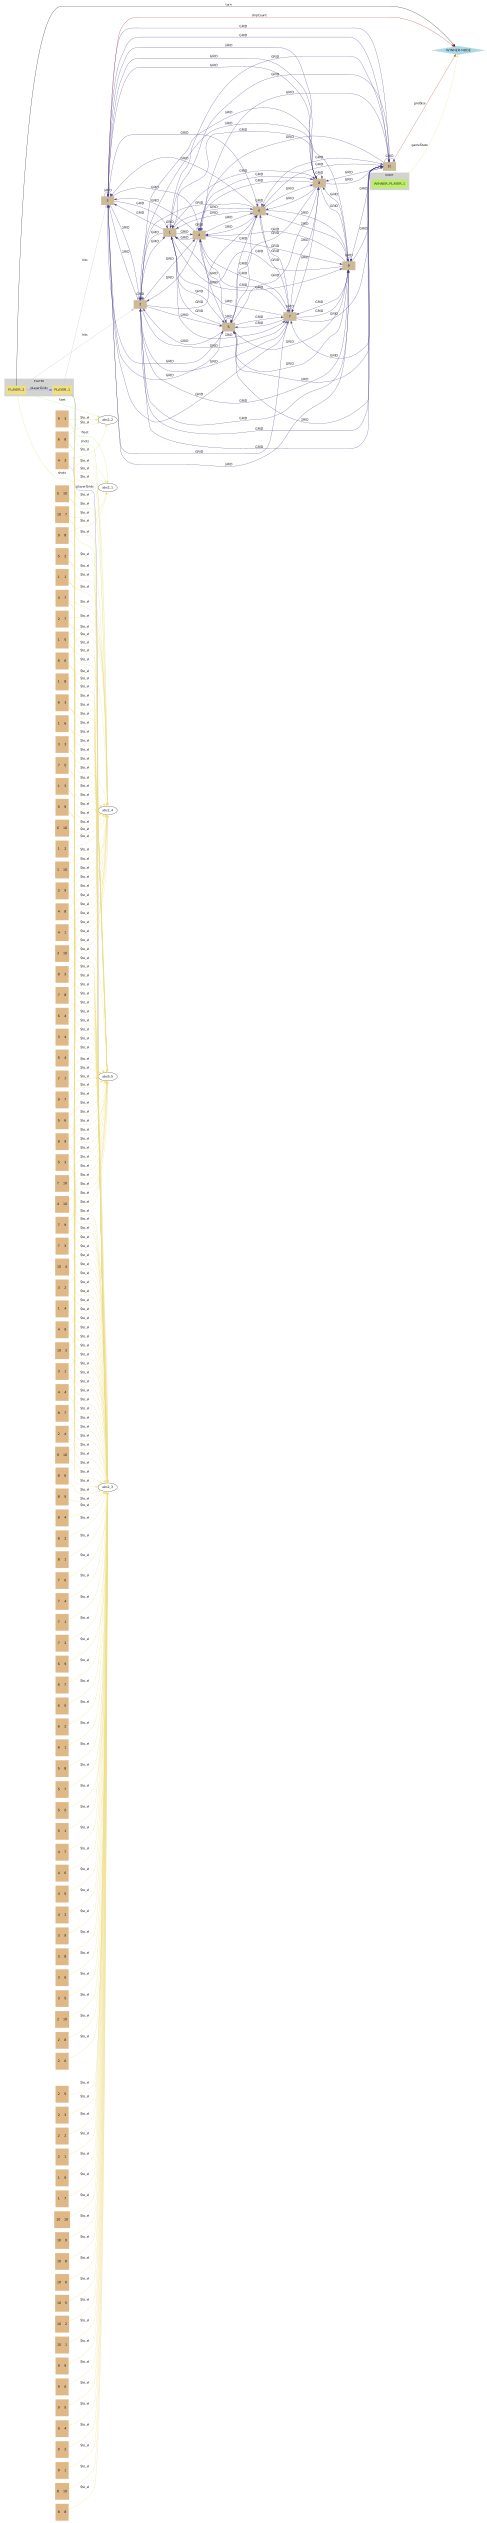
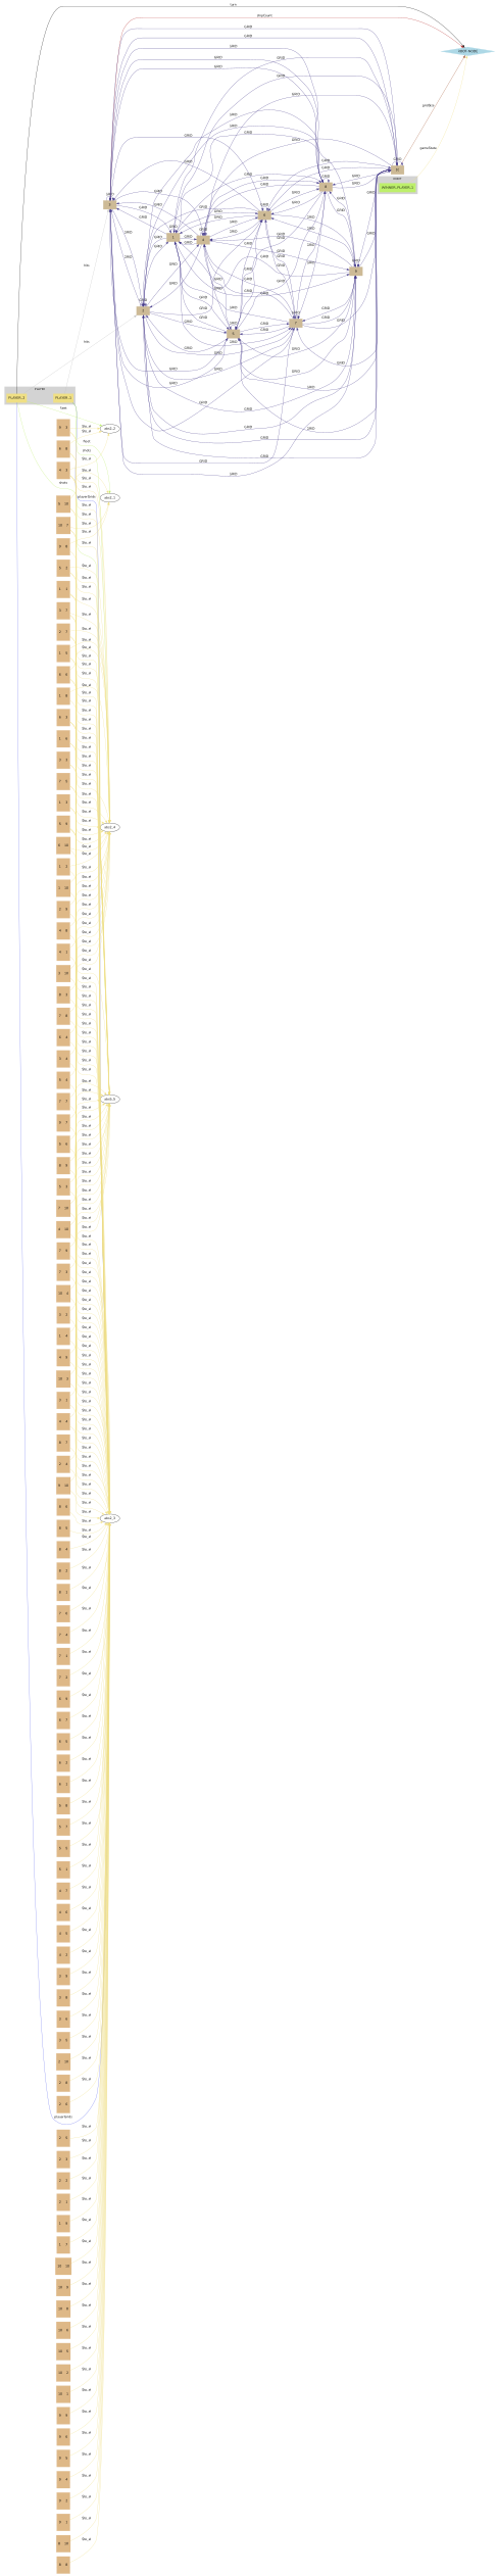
  digraph {
    fontname=Nunito
    fontsize=12
    rankdir=LR
    node [color=burlywood fontname=Nunito shape=record style="filled, solid"]
    edge [color="#efdf84" fontname=Nunito]
    PLAYER_2 [color="#efdf84" shape=box]
    PLAYER_1 [color="#efdf84" shape=box]
    WINNER_PLAYER_1 [color="#bdef6b" shape=box]
-   "ROOT-NODE" [color=lightblue shape=diamond label="WINNER-NODE"]
+   "ROOT-NODE" [color=lightblue shape=diamond]
    2 [color=wheat3 shape=box]
    n6 [label=abs5_5 color="" shape="" style=""]
    abs2_3 [color="" shape="" style=""]
    abs2_2 [color="" shape="" style=""]
    3 [color=wheat3 shape=box]
    abs2_1 [color="" shape="" style=""]
    abs2_4 [color="" shape="" style=""]
    10 [color=wheat3 shape=box]
    9 [color=wheat3 shape=box]
    8 [color=wheat3 shape=box]
    7 [color=wheat3 shape=box]
    6 [color=wheat3 shape=box]
    5 [color=wheat3 shape=box]
    4 [color=wheat3 shape=box]
    1 [color=wheat3 shape=box]
    n20 [label="|{  { 10 } | { 7 }  }|"]
    n21 [label="|{  { 10 } | { 4 }  }|"]
    n22 [label="|{  { 10 } | { 3 }  }|"]
    n23 [label="|{  { 9 } | { 10 }  }|"]
    n24 [label="|{  { 9 } | { 7 }  }|"]
    n25 [label="|{  { 8 } | { 9 }  }|"]
    n26 [label="|{  { 7 } | { 10 }  }|"]
    n27 [label="|{  { 7 } | { 9 }  }|"]
    n28 [label="|{  { 7 } | { 3 }  }|"]
    n29 [label="|{  { 6 } | { 6 }  }|"]
    n30 [label="|{  { 6 } | { 3 }  }|"]
    n31 [label="|{  { 5 } | { 10 }  }|"]
    n32 [label="|{  { 5 } | { 9 }  }|"]
    n33 [label="|{  { 5 } | { 6 }  }|"]
    n34 [label="|{  { 5 } | { 3 }  }|"]
    n35 [label="|{  { 5 } | { 2 }  }|"]
    n36 [label="|{  { 4 } | { 10 }  }|"]
    n37 [label="|{  { 4 } | { 9 }  }|"]
    n38 [label="|{  { 4 } | { 4 }  }|"]
    n39 [label="|{  { 4 } | { 3 }  }|"]
    n40 [label="|{  { 3 } | { 7 }  }|"]
    n41 [label="|{  { 3 } | { 2 }  }|"]
    n42 [label="|{  { 3 } | { 1 }  }|"]
    n43 [label="|{  { 2 } | { 7 }  }|"]
    n44 [label="|{  { 2 } | { 4 }  }|"]
    n45 [label="|{  { 1 } | { 5 }  }|"]
    n46 [label="|{  { 1 } | { 4 }  }|"]
    n47 [label="|{  { 1 } | { 1 }  }|"]
    n48 [label="|{  { 9 } | { 3 }  }|"]
    n49 [label="|{  { 8 } | { 3 }  }|"]
    n50 [label="|{  { 7 } | { 8 }  }|"]
    n51 [label="|{  { 7 } | { 7 }  }|"]
    n52 [label="|{  { 7 } | { 5 }  }|"]
    n53 [label="|{  { 6 } | { 10 }  }|"]
    n54 [label="|{  { 6 } | { 8 }  }|"]
    n55 [label="|{  { 6 } | { 4 }  }|"]
    n56 [label="|{  { 5 } | { 4 }  }|"]
    n57 [label="|{  { 4 } | { 8 }  }|"]
    n58 [label="|{  { 4 } | { 1 }  }|"]
    n59 [label="|{  { 3 } | { 10 }  }|"]
    n60 [label="|{  { 3 } | { 4 }  }|"]
    n61 [label="|{  { 3 } | { 3 }  }|"]
    n62 [label="|{  { 2 } | { 9 }  }|"]
    n63 [label="|{  { 1 } | { 10 }  }|"]
    n64 [label="|{  { 1 } | { 8 }  }|"]
    n65 [label="|{  { 1 } | { 6 }  }|"]
    n66 [label="|{  { 1 } | { 3 }  }|"]
    n67 [label="|{  { 1 } | { 2 }  }|"]
    n68 [label="|{  { 10 } | { 10 }  }|"]
    n69 [label="|{  { 10 } | { 9 }  }|"]
    n70 [label="|{  { 10 } | { 8 }  }|"]
    n71 [label="|{  { 10 } | { 6 }  }|"]
    n72 [label="|{  { 10 } | { 5 }  }|"]
    n73 [label="|{  { 10 } | { 2 }  }|"]
    n74 [label="|{  { 10 } | { 1 }  }|"]
    n75 [label="|{  { 9 } | { 9 }  }|"]
    n76 [label="|{  { 9 } | { 8 }  }|"]
    n77 [label="|{  { 9 } | { 6 }  }|"]
    n78 [label="|{  { 9 } | { 5 }  }|"]
    n79 [label="|{  { 9 } | { 4 }  }|"]
    n80 [label="|{  { 9 } | { 2 }  }|"]
    n81 [label="|{  { 9 } | { 1 }  }|"]
    n82 [label="|{  { 8 } | { 10 }  }|"]
    n83 [label="|{  { 8 } | { 8 }  }|"]
    n84 [label="|{  { 8 } | { 7 }  }|"]
    n85 [label="|{  { 8 } | { 6 }  }|"]
    n86 [label="|{  { 8 } | { 5 }  }|"]
    n87 [label="|{  { 8 } | { 4 }  }|"]
    n88 [label="|{  { 8 } | { 2 }  }|"]
    n89 [label="|{  { 8 } | { 1 }  }|"]
    n90 [label="|{  { 7 } | { 6 }  }|"]
    n91 [label="|{  { 7 } | { 4 }  }|"]
    n92 [label="|{  { 7 } | { 2 }  }|"]
    n93 [label="|{  { 7 } | { 1 }  }|"]
    n94 [label="|{  { 6 } | { 9 }  }|"]
    n95 [label="|{  { 6 } | { 7 }  }|"]
    n96 [label="|{  { 6 } | { 5 }  }|"]
    n97 [label="|{  { 6 } | { 2 }  }|"]
    n98 [label="|{  { 6 } | { 1 }  }|"]
    n99 [label="|{  { 5 } | { 8 }  }|"]
    n100 [label="|{  { 5 } | { 7 }  }|"]
    n101 [label="|{  { 5 } | { 5 }  }|"]
    n102 [label="|{  { 5 } | { 1 }  }|"]
    n103 [label="|{  { 4 } | { 7 }  }|"]
    n104 [label="|{  { 4 } | { 6 }  }|"]
    n105 [label="|{  { 4 } | { 5 }  }|"]
    n106 [label="|{  { 4 } | { 2 }  }|"]
    n107 [label="|{  { 3 } | { 9 }  }|"]
    n108 [label="|{  { 3 } | { 8 }  }|"]
    n109 [label="|{  { 3 } | { 6 }  }|"]
    n110 [label="|{  { 3 } | { 5 }  }|"]
    n111 [label="|{  { 2 } | { 10 }  }|"]
    n112 [label="|{  { 2 } | { 8 }  }|"]
    n113 [label="|{  { 2 } | { 6 }  }|"]
    n114 [label="|{  { 2 } | { 5 }  }|"]
    n115 [label="|{  { 2 } | { 3 }  }|"]
    n116 [label="|{  { 2 } | { 2 }  }|"]
    n117 [label="|{  { 2 } | { 1 }  }|"]
    n118 [label="|{  { 1 } | { 9 }  }|"]
    n119 [label="|{  { 1 } | { 7 }  }|"]
    subgraph cluster_1 {
      color=lightgrey
      label=PLAYER
      style=filled
      PLAYER_2
      PLAYER_1
    }
    subgraph cluster_2 {
      color=lightgrey
      label=ROOT
      style=filled
      WINNER_PLAYER_1
    }
    subgraph cluster_3 {
      color=lightgrey
      label=MESSAGE
      style=filled
    }
    PLAYER_2 -> "ROOT-NODE" [color=black label=turn]
    PLAYER_2 -> 2 [color=gray label=hits]
    PLAYER_2 -> n6 [color="#bdef6b" label=shots]
-   PLAYER_2 -> PLAYER_1 [color="#5863ee" label=playerGrids]
+   PLAYER_2 -> abs2_3 [color="#5863ee" label=playerGrids]
    PLAYER_2 -> abs2_2 [color="#bdef6b" label=fleet]
    PLAYER_1 -> abs2_3 [color="#5863ee" label=playerGrids]
    PLAYER_1 -> 3 [color=gray label=hits]
    PLAYER_1 -> abs2_1 [color="#bdef6b" label=fleet]
    PLAYER_1 -> abs2_4 [color="#bdef6b" label=shots]
    WINNER_PLAYER_1 -> "ROOT-NODE" [label=gameState]
    2 -> 2 [color=SlateBlue4 label=GRID]
    2 -> 3 [color=SlateBlue4 label=GRID]
    2 -> 10 [color=SlateBlue4 label=GRID]
    2 -> 9 [color=SlateBlue4 label=GRID]
    2 -> 8 [color=SlateBlue4 label=GRID]
    2 -> 7 [color=SlateBlue4 label=GRID]
    2 -> 6 [color=SlateBlue4 label=GRID]
    2 -> 5 [color=SlateBlue4 label=GRID]
    2 -> 4 [color=SlateBlue4 label=GRID]
    2 -> 1 [color=SlateBlue4 label=GRID]
    3 -> "ROOT-NODE" [color=firebrick label=shipCount]
    3 -> 2 [color=SlateBlue4 label=GRID]
    3 -> 3 [color=SlateBlue4 label=GRID]
    3 -> 10 [color=SlateBlue4 label=GRID]
    3 -> 9 [color=SlateBlue4 label=GRID]
    3 -> 8 [color=SlateBlue4 label=GRID]
    3 -> 7 [color=SlateBlue4 label=GRID]
    3 -> 6 [color=SlateBlue4 label=GRID]
    3 -> 5 [color=SlateBlue4 label=GRID]
    3 -> 4 [color=SlateBlue4 label=GRID]
    3 -> 1 [color=SlateBlue4 label=GRID]
    10 -> "ROOT-NODE" [color=sienna label=gridSize]
    10 -> 2 [color=SlateBlue4 label=GRID]
    10 -> 3 [color=SlateBlue4 label=GRID]
    10 -> 10 [color=SlateBlue4 label=GRID]
    10 -> 9 [color=SlateBlue4 label=GRID]
    10 -> 8 [color=SlateBlue4 label=GRID]
    10 -> 7 [color=SlateBlue4 label=GRID]
    10 -> 6 [color=SlateBlue4 label=GRID]
    10 -> 5 [color=SlateBlue4 label=GRID]
    10 -> 4 [color=SlateBlue4 label=GRID]
    10 -> 1 [color=SlateBlue4 label=GRID]
    9 -> 2 [color=SlateBlue4 label=GRID]
    9 -> 3 [color=SlateBlue4 label=GRID]
    9 -> 10 [color=SlateBlue4 label=GRID]
    9 -> 9 [color=SlateBlue4 label=GRID]
    9 -> 8 [color=SlateBlue4 label=GRID]
    9 -> 7 [color=SlateBlue4 label=GRID]
    9 -> 6 [color=SlateBlue4 label=GRID]
    9 -> 5 [color=SlateBlue4 label=GRID]
    9 -> 4 [color=SlateBlue4 label=GRID]
    9 -> 1 [color=SlateBlue4 label=GRID]
    8 -> 2 [color=SlateBlue4 label=GRID]
    8 -> 3 [color=SlateBlue4 label=GRID]
    8 -> 10 [color=SlateBlue4 label=GRID]
    8 -> 9 [color=SlateBlue4 label=GRID]
    8 -> 8 [color=SlateBlue4 label=GRID]
    8 -> 7 [color=SlateBlue4 label=GRID]
    8 -> 6 [color=SlateBlue4 label=GRID]
    8 -> 5 [color=SlateBlue4 label=GRID]
    8 -> 4 [color=SlateBlue4 label=GRID]
    8 -> 1 [color=SlateBlue4 label=GRID]
    7 -> 2 [color=SlateBlue4 label=GRID]
    7 -> 3 [color=SlateBlue4 label=GRID]
    7 -> 10 [color=SlateBlue4 label=GRID]
    7 -> 9 [color=SlateBlue4 label=GRID]
    7 -> 8 [color=SlateBlue4 label=GRID]
    7 -> 7 [color=SlateBlue4 label=GRID]
    7 -> 6 [color=SlateBlue4 label=GRID]
    7 -> 5 [color=SlateBlue4 label=GRID]
    7 -> 4 [color=SlateBlue4 label=GRID]
    7 -> 1 [color=SlateBlue4 label=GRID]
    6 -> 2 [color=SlateBlue4 label=GRID]
    6 -> 3 [color=SlateBlue4 label=GRID]
    6 -> 10 [color=SlateBlue4 label=GRID]
    6 -> 9 [color=SlateBlue4 label=GRID]
    6 -> 8 [color=SlateBlue4 label=GRID]
    6 -> 7 [color=SlateBlue4 label=GRID]
    6 -> 6 [color=SlateBlue4 label=GRID]
    6 -> 5 [color=SlateBlue4 label=GRID]
    6 -> 4 [color=SlateBlue4 label=GRID]
    6 -> 1 [color=SlateBlue4 label=GRID]
    5 -> 2 [color=SlateBlue4 label=GRID]
    5 -> 3 [color=SlateBlue4 label=GRID]
    5 -> 10 [color=SlateBlue4 label=GRID]
    5 -> 9 [color=SlateBlue4 label=GRID]
    5 -> 8 [color=SlateBlue4 label=GRID]
    5 -> 7 [color=SlateBlue4 label=GRID]
    5 -> 6 [color=SlateBlue4 label=GRID]
    5 -> 5 [color=SlateBlue4 label=GRID]
    5 -> 4 [color=SlateBlue4 label=GRID]
    5 -> 1 [color=SlateBlue4 label=GRID]
    4 -> 2 [color=SlateBlue4 label=GRID]
    4 -> 3 [color=SlateBlue4 label=GRID]
    4 -> 10 [color=SlateBlue4 label=GRID]
    4 -> 9 [color=SlateBlue4 label=GRID]
    4 -> 8 [color=SlateBlue4 label=GRID]
    4 -> 7 [color=SlateBlue4 label=GRID]
    4 -> 6 [color=SlateBlue4 label=GRID]
    4 -> 5 [color=SlateBlue4 label=GRID]
    4 -> 4 [color=SlateBlue4 label=GRID]
    4 -> 1 [color=SlateBlue4 label=GRID]
    1 -> 2 [color=SlateBlue4 label=GRID]
    1 -> 3 [color=SlateBlue4 label=GRID]
    1 -> 10 [color=SlateBlue4 label=GRID]
    1 -> 9 [color=SlateBlue4 label=GRID]
    1 -> 8 [color=SlateBlue4 label=GRID]
    1 -> 7 [color=SlateBlue4 label=GRID]
    1 -> 6 [color=SlateBlue4 label=GRID]
    1 -> 5 [color=SlateBlue4 label=GRID]
    1 -> 4 [color=SlateBlue4 label=GRID]
    1 -> 1 [color=SlateBlue4 label=GRID]
    n20 -> n6 [label="$to_el"]
    n20 -> abs2_3 [label="$to_el"]
    n20 -> abs2_1 [label="$to_el"]
    n21 -> n6 [label="$to_el"]
    n21 -> abs2_3 [label="$to_el"]
    n22 -> n6 [label="$to_el"]
    n22 -> abs2_3 [label="$to_el"]
    n23 -> n6 [label="$to_el"]
    n23 -> abs2_3 [label="$to_el"]
    n24 -> n6 [label="$to_el"]
    n24 -> abs2_3 [label="$to_el"]
    n25 -> n6 [label="$to_el"]
    n25 -> abs2_3 [label="$to_el"]
    n26 -> n6 [label="$to_el"]
    n26 -> abs2_3 [label="$to_el"]
    n27 -> n6 [label="$to_el"]
    n27 -> abs2_3 [label="$to_el"]
    n28 -> n6 [label="$to_el"]
    n28 -> abs2_3 [label="$to_el"]
    n29 -> n6 [label="$to_el"]
    n29 -> abs2_3 [label="$to_el"]
    n29 -> abs2_4 [label="$to_el"]
    n30 -> n6 [label="$to_el"]
    n30 -> abs2_3 [label="$to_el"]
    n30 -> abs2_4 [label="$to_el"]
    n31 -> n6 [label="$to_el"]
    n31 -> abs2_3 [label="$to_el"]
    n31 -> abs2_1 [label="$to_el"]
    n32 -> n6 [label="$to_el"]
    n32 -> abs2_3 [label="$to_el"]
    n32 -> abs2_4 [label="$to_el"]
    n33 -> n6 [label="$to_el"]
    n33 -> abs2_3 [label="$to_el"]
    n34 -> n6 [label="$to_el"]
    n34 -> abs2_3 [label="$to_el"]
    n35 -> n6 [label="$to_el"]
    n35 -> abs2_3 [label="$to_el"]
    n35 -> abs2_4 [label="$to_el"]
    n36 -> n6 [label="$to_el"]
    n36 -> abs2_3 [label="$to_el"]
    n37 -> n6 [label="$to_el"]
    n37 -> abs2_3 [label="$to_el"]
    n38 -> n6 [label="$to_el"]
    n38 -> abs2_3 [label="$to_el"]
    n39 -> n6 [label="$to_el"]
    n39 -> abs2_3 [label="$to_el"]
    n39 -> abs2_2 [label="$to_el"]
    n39 -> abs2_4 [label="$to_el"]
    n40 -> n6 [label="$to_el"]
    n40 -> abs2_3 [label="$to_el"]
    n40 -> abs2_4 [label="$to_el"]
    n41 -> n6 [label="$to_el"]
    n41 -> abs2_3 [label="$to_el"]
    n42 -> n6 [label="$to_el"]
    n42 -> abs2_3 [label="$to_el"]
    n43 -> n6 [label="$to_el"]
    n43 -> abs2_3 [label="$to_el"]
    n43 -> abs2_4 [label="$to_el"]
    n44 -> n6 [label="$to_el"]
    n44 -> abs2_3 [label="$to_el"]
    n45 -> n6 [label="$to_el"]
    n45 -> abs2_3 [label="$to_el"]
    n45 -> abs2_4 [label="$to_el"]
    n46 -> n6 [label="$to_el"]
    n46 -> abs2_3 [label="$to_el"]
    n47 -> n6 [label="$to_el"]
    n47 -> abs2_3 [label="$to_el"]
    n47 -> abs2_4 [label="$to_el"]
    n48 -> abs2_3 [label="$to_el"]
    n48 -> abs2_2 [label="$to_el"]
    n48 -> abs2_4 [label="$to_el"]
    n49 -> abs2_3 [label="$to_el"]
    n49 -> abs2_4 [label="$to_el"]
    n50 -> abs2_3 [label="$to_el"]
    n50 -> abs2_4 [label="$to_el"]
    n51 -> abs2_3 [label="$to_el"]
    n51 -> abs2_4 [label="$to_el"]
    n52 -> abs2_3 [label="$to_el"]
    n52 -> abs2_4 [label="$to_el"]
    n53 -> abs2_3 [label="$to_el"]
    n53 -> abs2_4 [label="$to_el"]
    n54 -> abs2_3 [label="$to_el"]
    n54 -> abs2_2 [label="$to_el"]
    n54 -> abs2_4 [label="$to_el"]
    n55 -> abs2_3 [label="$to_el"]
    n55 -> abs2_4 [label="$to_el"]
    n56 -> abs2_3 [label="$to_el"]
    n56 -> abs2_4 [label="$to_el"]
    n57 -> abs2_3 [label="$to_el"]
    n57 -> abs2_4 [label="$to_el"]
    n58 -> abs2_3 [label="$to_el"]
    n58 -> abs2_4 [label="$to_el"]
    n59 -> abs2_3 [label="$to_el"]
    n59 -> abs2_4 [label="$to_el"]
    n60 -> abs2_3 [label="$to_el"]
    n60 -> abs2_4 [label="$to_el"]
    n61 -> abs2_3 [label="$to_el"]
    n61 -> abs2_4 [label="$to_el"]
    n62 -> abs2_3 [label="$to_el"]
    n62 -> abs2_4 [label="$to_el"]
    n63 -> abs2_3 [label="$to_el"]
    n63 -> abs2_4 [label="$to_el"]
    n64 -> abs2_3 [label="$to_el"]
    n64 -> abs2_4 [label="$to_el"]
    n65 -> abs2_3 [label="$to_el"]
    n65 -> abs2_4 [label="$to_el"]
    n66 -> abs2_3 [label="$to_el"]
    n66 -> abs2_4 [label="$to_el"]
    n67 -> abs2_3 [label="$to_el"]
    n67 -> abs2_4 [label="$to_el"]
    n68 -> abs2_3 [label="$to_el"]
    n69 -> abs2_3 [label="$to_el"]
    n70 -> abs2_3 [label="$to_el"]
    n71 -> abs2_3 [label="$to_el"]
    n72 -> abs2_3 [label="$to_el"]
    n73 -> abs2_3 [label="$to_el"]
    n74 -> abs2_3 [label="$to_el"]
    n75 -> abs2_3 [label="$to_el"]
    n76 -> abs2_3 [label="$to_el"]
    n76 -> abs2_1 [label="$to_el"]
    n77 -> abs2_3 [label="$to_el"]
    n78 -> abs2_3 [label="$to_el"]
    n79 -> abs2_3 [label="$to_el"]
    n80 -> abs2_3 [label="$to_el"]
    n81 -> abs2_3 [label="$to_el"]
    n82 -> abs2_3 [label="$to_el"]
    n83 -> abs2_3 [label="$to_el"]
    n84 -> abs2_3 [label="$to_el"]
    n85 -> abs2_3 [label="$to_el"]
    n86 -> abs2_3 [label="$to_el"]
    n87 -> abs2_3 [label="$to_el"]
    n88 -> abs2_3 [label="$to_el"]
    n89 -> abs2_3 [label="$to_el"]
    n90 -> abs2_3 [label="$to_el"]
    n91 -> abs2_3 [label="$to_el"]
    n92 -> abs2_3 [label="$to_el"]
    n93 -> abs2_3 [label="$to_el"]
    n94 -> abs2_3 [label="$to_el"]
    n95 -> abs2_3 [label="$to_el"]
    n96 -> abs2_3 [label="$to_el"]
    n97 -> abs2_3 [label="$to_el"]
    n98 -> abs2_3 [label="$to_el"]
    n99 -> abs2_3 [label="$to_el"]
    n100 -> abs2_3 [label="$to_el"]
    n101 -> abs2_3 [label="$to_el"]
    n102 -> abs2_3 [label="$to_el"]
    n103 -> abs2_3 [label="$to_el"]
    n104 -> abs2_3 [label="$to_el"]
    n105 -> abs2_3 [label="$to_el"]
    n106 -> abs2_3 [label="$to_el"]
    n107 -> abs2_3 [label="$to_el"]
    n108 -> abs2_3 [label="$to_el"]
    n109 -> abs2_3 [label="$to_el"]
    n110 -> abs2_3 [label="$to_el"]
    n111 -> abs2_3 [label="$to_el"]
    n112 -> abs2_3 [label="$to_el"]
    n113 -> abs2_3 [label="$to_el"]
    n114 -> abs2_3 [label="$to_el"]
    n115 -> abs2_3 [label="$to_el"]
    n116 -> abs2_3 [label="$to_el"]
    n117 -> abs2_3 [label="$to_el"]
    n118 -> abs2_3 [label="$to_el"]
    n119 -> abs2_3 [label="$to_el"]
  }
